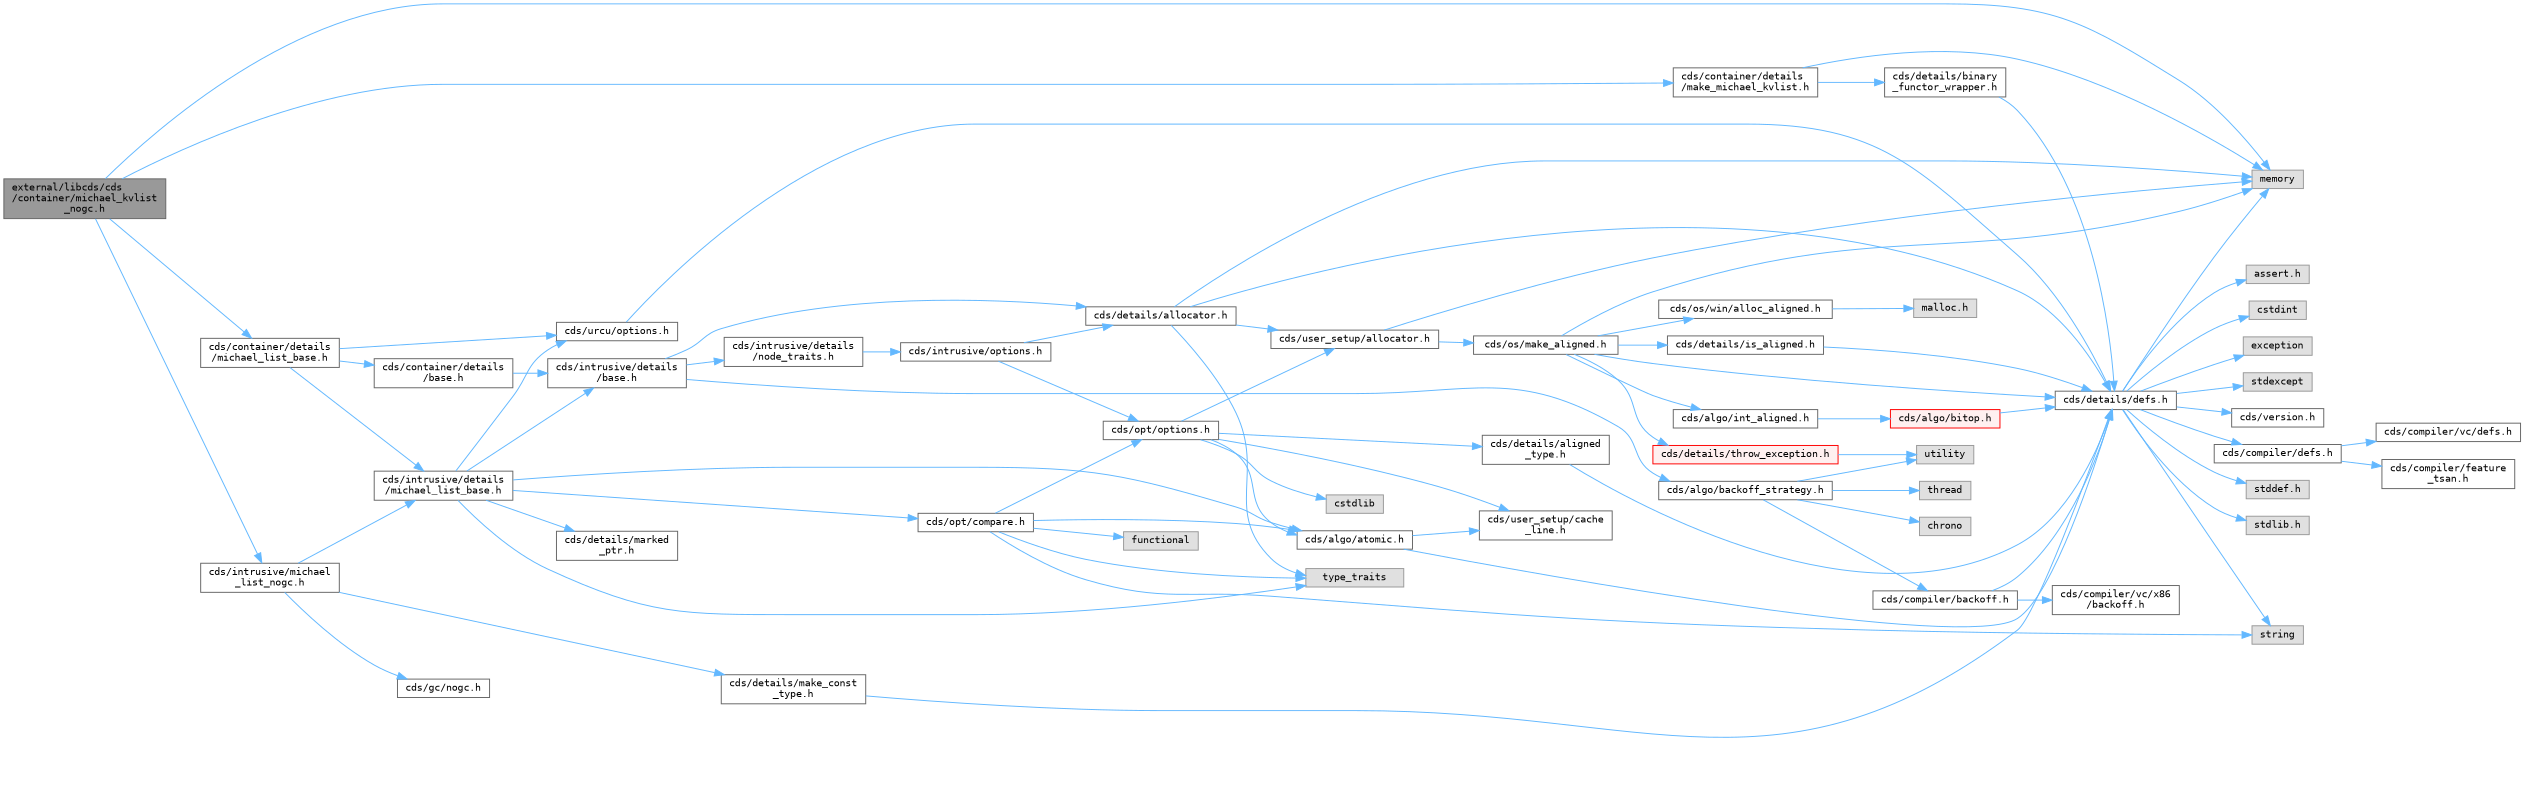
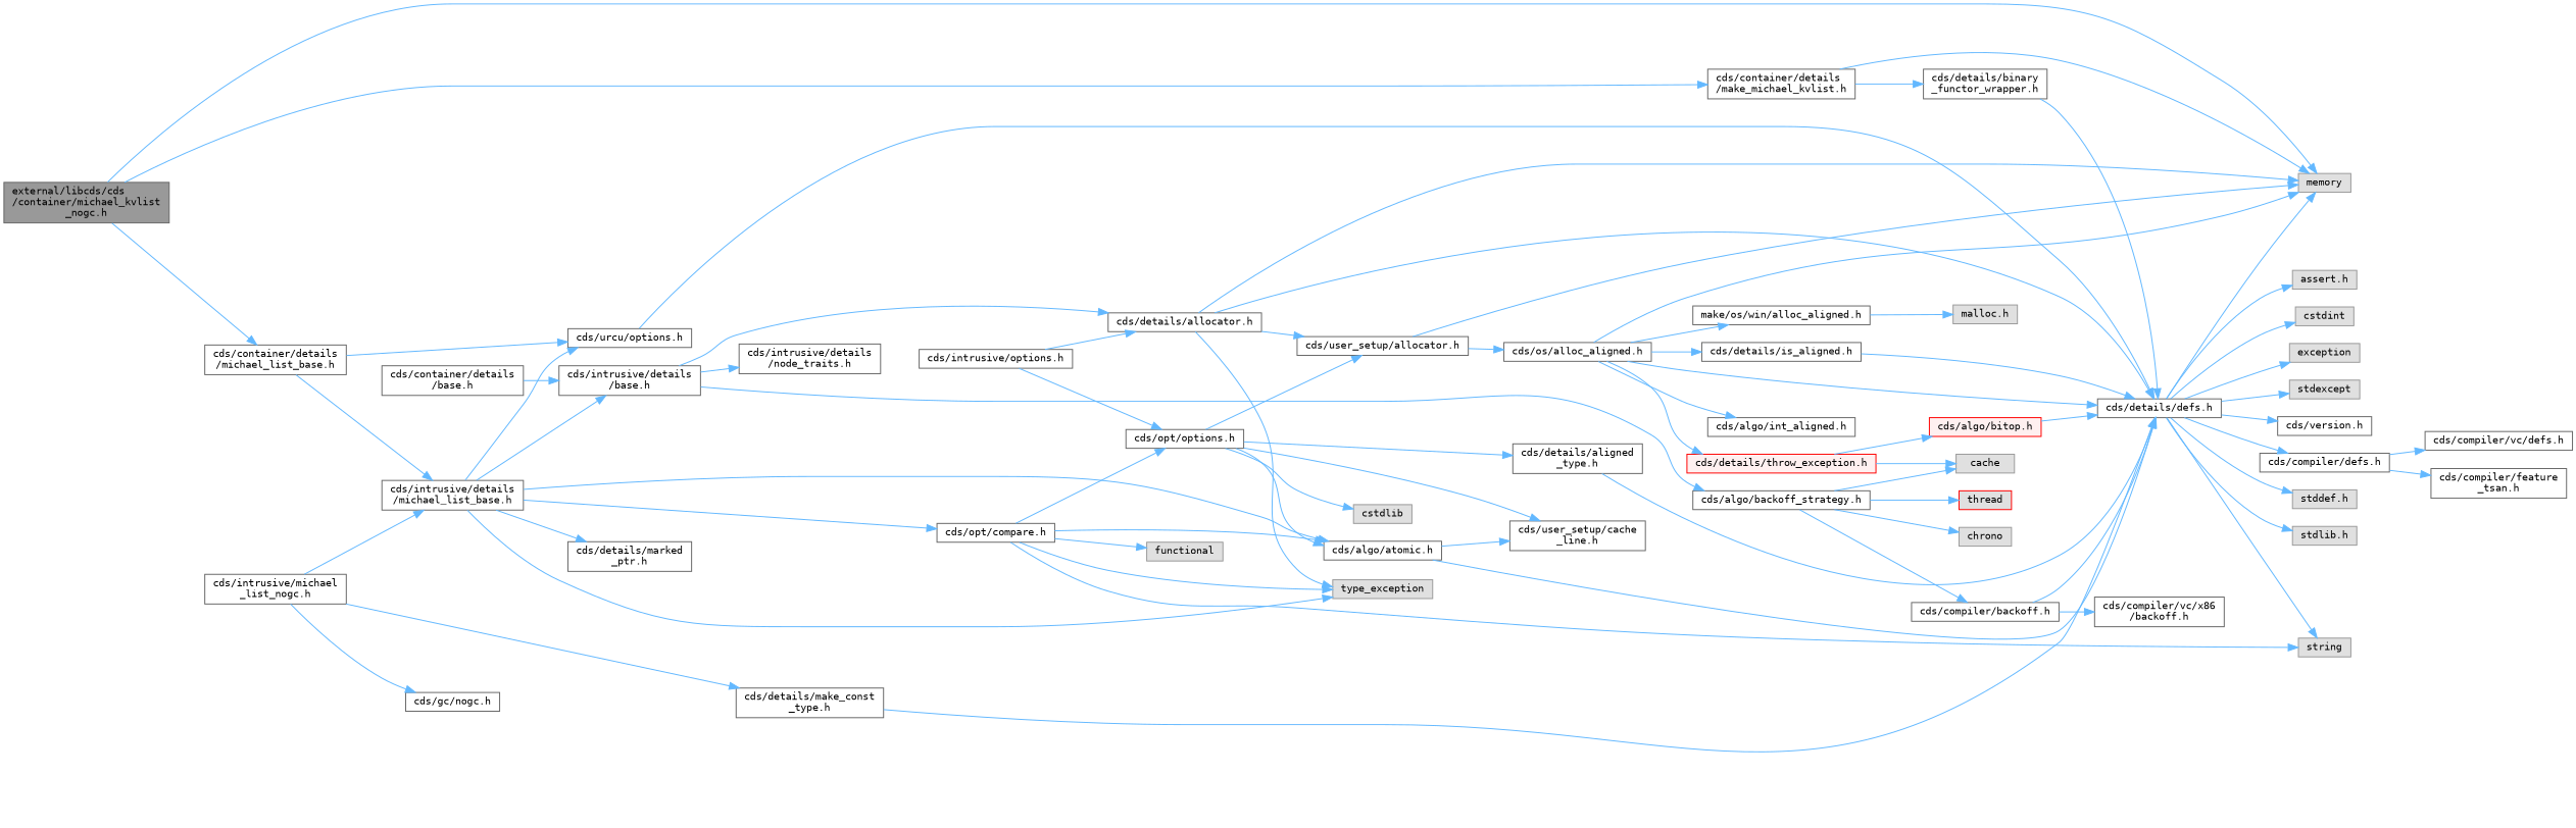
  digraph {
    fontname="DejaVu Sans Mono"
    rankdir=LR
    node [color=grey40 fillcolor=white fontname="DejaVu Sans Mono" fontsize=10 shape=box style=filled]
    edge [color=steelblue1 fontname="DejaVu Sans Mono" fontsize=10 labelfontname=Helvetica labelfontsize=10 style=solid]
    n1 [color=gray40 fillcolor=grey60 fontcolor=black height=0.2 label="external/libcds/cds\l/container/michael_kvlist\l_nogc.h" width=0.4]
    n2 [color=grey60 fillcolor="#E0E0E0" height=0.2 label=memory width=0.4]
    n3 [height=0.2 label="cds/container/details\l/michael_list_base.h" width=0.4]
    n4 [height=0.2 label="cds/intrusive/michael\l_list_nogc.h" width=0.4]
    n5 [height=0.2 label="cds/container/details\l/make_michael_kvlist.h" width=0.4]
    n6 [height=0.2 label="cds/container/details\l/base.h" width=0.4]
    n7 [height=0.2 label="cds/intrusive/details\l/michael_list_base.h" width=0.4]
    n8 [height=0.2 label="cds/urcu/options.h" width=0.4]
    n9 [height=0.2 label="cds/gc/nogc.h" width=0.4]
    n10 [height=0.2 label="cds/details/make_const\l_type.h" width=0.4]
    n11 [height=0.2 label="cds/details/binary\l_functor_wrapper.h" width=0.4]
    n12 [height=0.2 label="cds/intrusive/details\l/base.h" width=0.4]
    n13 [height=0.2 label="cds/algo/atomic.h" width=0.4]
-   n14 [color=grey60 fillcolor="#E0E0E0" height=0.2 label=type_traits width=0.4]
+   n14 [color=grey60 fillcolor="#E0E0E0" height=0.2 label=type_exception width=0.4]
    n15 [height=0.2 label="cds/opt/compare.h" width=0.4]
    n16 [height=0.2 label="cds/details/marked\l_ptr.h" width=0.4]
    n17 [height=0.2 label="cds/details/defs.h" width=0.4]
    n18 [height=0.2 label="cds/intrusive/details\l/node_traits.h" width=0.4]
    n19 [height=0.2 label="cds/details/allocator.h" width=0.4]
    n20 [height=0.2 label="cds/algo/backoff_strategy.h" width=0.4]
    n21 [height=0.2 label="cds/intrusive/options.h" width=0.4]
    n22 [height=0.2 label="cds/user_setup/allocator.h" width=0.4]
-   n23 [color=grey60 fillcolor="#E0E0E0" height=0.2 label=utility width=0.4]
-   n24 [color=grey60 fillcolor="#E0E0E0" height=0.2 label=thread width=0.4]
+   n23 [color=grey60 fillcolor="#E0E0E0" height=0.2 label=cache width=0.4]
+   n24 [color=red fillcolor="#E0E0E0" height=0.2 label=thread width=0.4]
    n25 [color=grey60 fillcolor="#E0E0E0" height=0.2 label=chrono width=0.4]
    n26 [height=0.2 label="cds/compiler/backoff.h" width=0.4]
    n27 [height=0.2 label="cds/opt/options.h" width=0.4]
    n28 [color=grey60 fillcolor="#E0E0E0" height=0.2 label=cstdlib width=0.4]
    n29 [height=0.2 label="cds/details/aligned\l_type.h" width=0.4]
    n30 [height=0.2 label="cds/user_setup/cache\l_line.h" width=0.4]
-   n31 [height=0.2 label="cds/os/make_aligned.h" width=0.4]
+   n31 [height=0.2 label="cds/os/alloc_aligned.h" width=0.4]
    n32 [color=grey60 fillcolor="#E0E0E0" height=0.2 label="stddef.h" width=0.4]
    n33 [color=grey60 fillcolor="#E0E0E0" height=0.2 label="stdlib.h" width=0.4]
    n34 [color=grey60 fillcolor="#E0E0E0" height=0.2 label="assert.h" width=0.4]
    n35 [color=grey60 fillcolor="#E0E0E0" height=0.2 label=cstdint width=0.4]
    n36 [color=grey60 fillcolor="#E0E0E0" height=0.2 label=exception width=0.4]
    n37 [color=grey60 fillcolor="#E0E0E0" height=0.2 label=stdexcept width=0.4]
    n38 [color=grey60 fillcolor="#E0E0E0" height=0.2 label=string width=0.4]
    n39 [height=0.2 label="cds/version.h" width=0.4]
    n40 [height=0.2 label="cds/compiler/defs.h" width=0.4]
    n41 [height=0.2 label="cds/compiler/vc/defs.h" width=0.4]
    n42 [height=0.2 label="cds/compiler/feature\l_tsan.h" width=0.4]
-   n43 [height=0.2 label="cds/os/win/alloc_aligned.h" width=0.4]
+   n43 [height=0.2 label="make/os/win/alloc_aligned.h" width=0.4]
    n44 [height=0.2 label="cds/details/is_aligned.h" width=0.4]
    n45 [height=0.2 label="cds/algo/int_aligned.h" width=0.4]
    n46 [color=red fillcolor="#FFF0F0" height=0.2 label="cds/details/throw_exception.h" width=0.4]
    n47 [color=grey60 fillcolor="#E0E0E0" height=0.2 label="malloc.h" width=0.4]
    n48 [color=red fillcolor="#FFF0F0" height=0.2 label="cds/algo/bitop.h" width=0.4]
    n49 [height=0.2 label="cds/compiler/vc/x86\l/backoff.h" width=0.4]
    n50 [color=grey60 fillcolor="#E0E0E0" height=0.2 label=functional width=0.4]
    n1 -> n2
    n1 -> n3
-   n1 -> n4
    n1 -> n5
-   n3 -> n6
    n3 -> n7
    n3 -> n8
    n4 -> n7
    n4 -> n9
    n4 -> n10
    n5 -> n2
    n5 -> n11
    n6 -> n12
    n7 -> n8
    n7 -> n12
    n7 -> n13
    n7 -> n14
    n7 -> n15
    n7 -> n16
    n8 -> n17
    n10 -> n17
    n11 -> n17
    n12 -> n18
    n12 -> n19
    n12 -> n20
    n13 -> n17
    n13 -> n30
    n15 -> n13
    n15 -> n14
    n15 -> n27
    n15 -> n38
    n15 -> n50
    n17 -> n2
    n17 -> n32
    n17 -> n33
    n17 -> n34
    n17 -> n35
    n17 -> n36
    n17 -> n37
    n17 -> n38
    n17 -> n39
    n17 -> n40
-   n18 -> n21
    n19 -> n2
    n19 -> n14
    n19 -> n17
    n19 -> n22
    n20 -> n23
    n20 -> n24
    n20 -> n25
    n20 -> n26
    n21 -> n19
    n21 -> n27
    n22 -> n2
    n22 -> n31
    n26 -> n17
    n26 -> n49
    n27 -> n13
    n27 -> n22
    n27 -> n28
    n27 -> n29
    n27 -> n30
    n29 -> n17
    n31 -> n2
    n31 -> n17
    n31 -> n43
    n31 -> n44
    n31 -> n45
    n31 -> n46
    n40 -> n41
    n40 -> n42
    n43 -> n47
    n44 -> n17
-   n45 -> n48
+   n46 -> n48
    n46 -> n23
    n48 -> n17
  }
